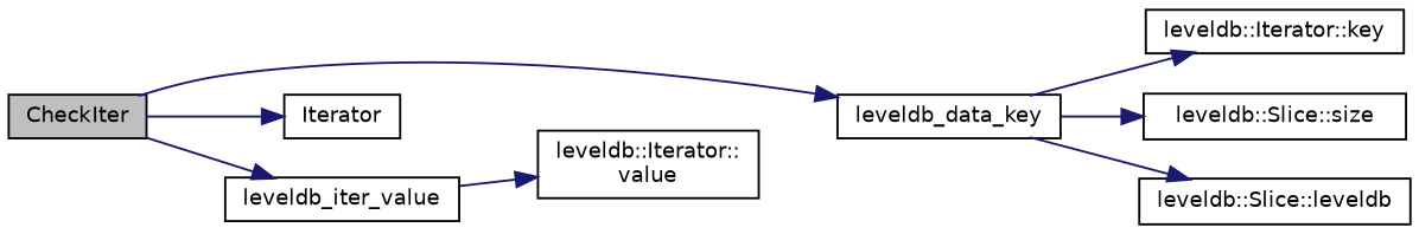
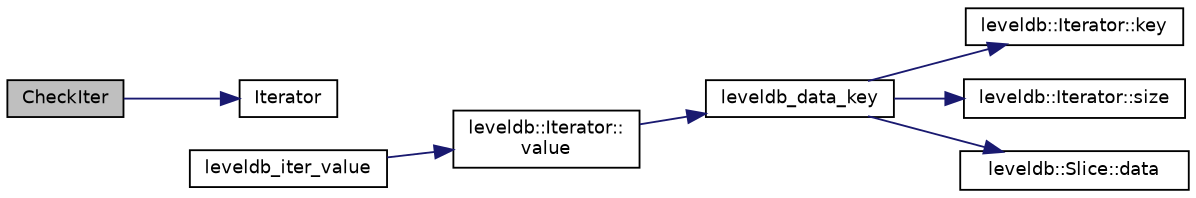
  digraph {
    rankdir=LR
    node [color=black fillcolor=white fontname=Helvetica fontsize=10 shape=record style=filled]
    edge [color=midnightblue fontname=Helvetica fontsize=10 labelfontname=Helvetica labelfontsize=10 style=solid]
    n1 [fillcolor=grey75 fontcolor=black height=0.2 label=CheckIter width=0.4]
    n2 [height=0.2 label=leveldb_data_key width=0.4]
    n3 [height=0.2 label=Iterator width=0.4]
    n4 [height=0.2 label=leveldb_iter_value width=0.4]
    n5 [height=0.2 label="leveldb::Iterator::key" width=0.4]
-   n6 [height=0.2 label="leveldb::Slice::size" width=0.4]
-   n7 [height=0.2 label="leveldb::Slice::leveldb" width=0.4]
+   n6 [height=0.2 label="leveldb::Iterator::size" width=0.4]
+   n7 [height=0.2 label="leveldb::Slice::data" width=0.4]
    n8 [height=0.2 label="leveldb::Iterator::\lvalue" width=0.4]
-   n1 -> n2
+   n8 -> n2
    n1 -> n3
-   n1 -> n4
    n2 -> n5
    n2 -> n6
    n2 -> n7
    n4 -> n8
  }
